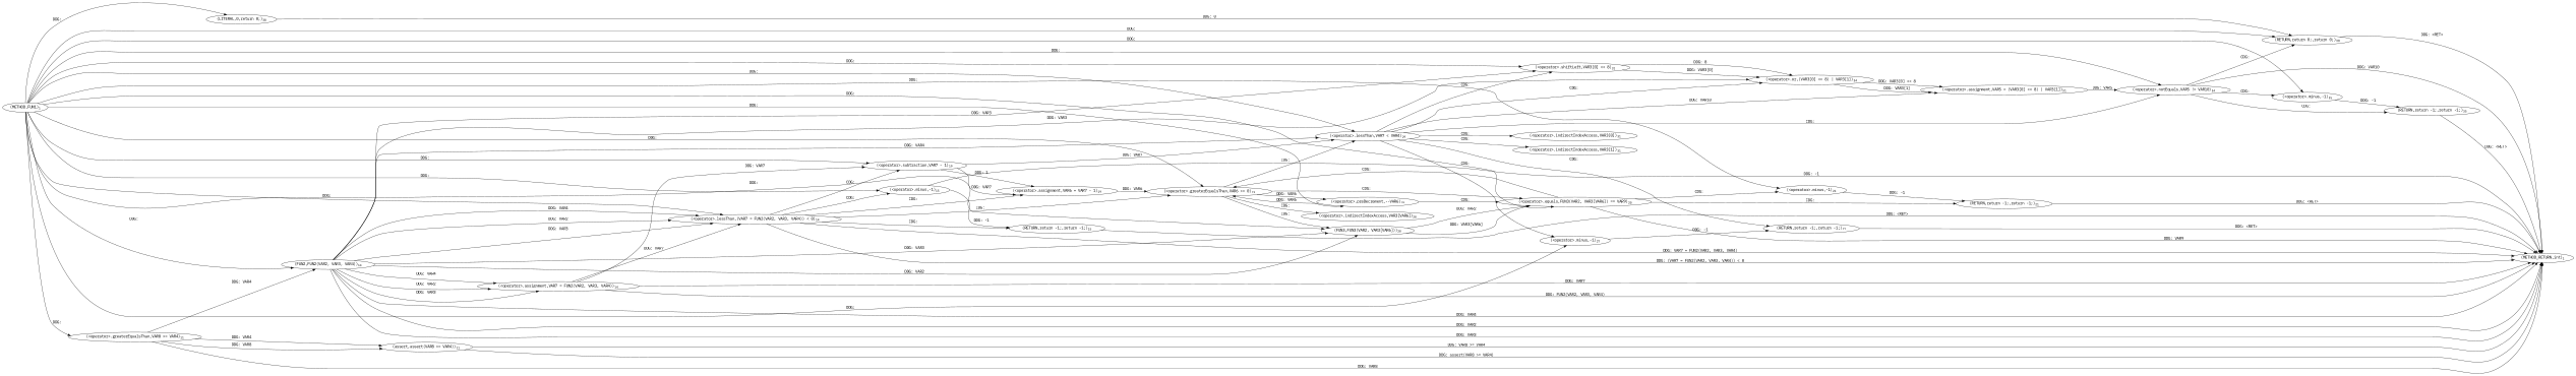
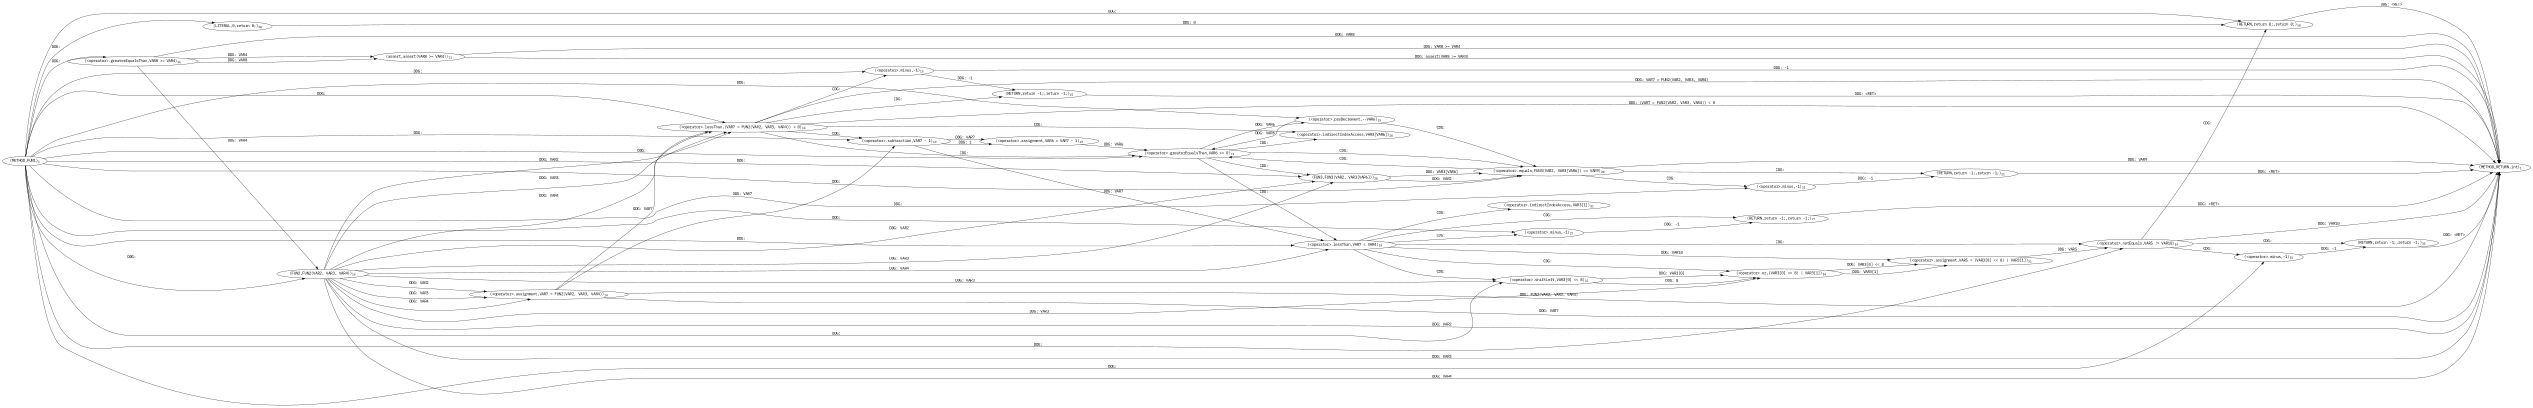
  digraph {
    fontname="IBM Plex Mono"
    rankdir=LR
    node [fontname="IBM Plex Mono"]
    edge [fontname="IBM Plex Mono"]
    n1 [label=<(METHOD,FUN1)<SUB>1</SUB>>]
    n2 [label=<(RETURN,return 0;,return 0;)<SUB>38</SUB>>]
    n3 [label=<(&lt;operator&gt;.lessThan,(VAR7 = FUN2(VAR2, VAR3, VAR4)) &lt; 0)<SUB>14</SUB>>]
    n4 [label=<(&lt;operator&gt;.greaterEqualsThan,VAR6 &gt;= 0)<SUB>19</SUB>>]
    n5 [label=<(&lt;operator&gt;.preDecrement,--VAR6)<SUB>19</SUB>>]
    n6 [label=<(&lt;operator&gt;.lessThan,VAR7 &lt; VAR4)<SUB>29</SUB>>]
    n7 [label=<(&lt;operator&gt;.notEquals,VAR5 != VAR10)<SUB>34</SUB>>]
    n8 [label=<(LITERAL,0,return 0;)<SUB>38</SUB>>]
    n9 [label=<(&lt;operator&gt;.greaterEqualsThan,VAR8 &gt;= VAR4)<SUB>11</SUB>>]
    n10 [label=<(&lt;operator&gt;.minus,-1)<SUB>15</SUB>>]
    n11 [label=<(&lt;operator&gt;.equals,FUN3(VAR2, VAR3[VAR6]) == VAR9)<SUB>20</SUB>>]
    n12 [label=<(&lt;operator&gt;.minus,-1)<SUB>27</SUB>>]
    n13 [label=<(&lt;operator&gt;.shiftLeft,VAR3[0] &lt;&lt; 8)<SUB>31</SUB>>]
    n14 [label=<(&lt;operator&gt;.minus,-1)<SUB>35</SUB>>]
    n15 [label=<(FUN2,FUN2(VAR2, VAR3, VAR4))<SUB>14</SUB>>]
    n16 [label=<(&lt;operator&gt;.subtraction,VAR7 - 1)<SUB>19</SUB>>]
    n17 [label=<(FUN3,FUN3(VAR2, VAR3[VAR6]))<SUB>20</SUB>>]
    n18 [label=<(&lt;operator&gt;.minus,-1)<SUB>21</SUB>>]
    n19 [label=<(METHOD_RETURN,int)<SUB>1</SUB>>]
    n20 [label=<(RETURN,return -1;,return -1;)<SUB>15</SUB>>]
    n21 [label=<(&lt;operator&gt;.assignment,VAR6 = VAR7 - 1)<SUB>19</SUB>>]
    n22 [label=<(&lt;operator&gt;.indirectIndexAccess,VAR3[VAR6])<SUB>20</SUB>>]
    n23 [label=<(&lt;operator&gt;.assignment,VAR5 = (VAR3[0] &lt;&lt; 8) | VAR3[1])<SUB>31</SUB>>]
    n24 [label=<(RETURN,return -1;,return -1;)<SUB>27</SUB>>]
    n25 [label=<(&lt;operator&gt;.or,(VAR3[0] &lt;&lt; 8) | VAR3[1])<SUB>34</SUB>>]
    n26 [label=<(&lt;operator&gt;.indirectIndexAccess,VAR3[1])<SUB>31</SUB>>]
-   n27 [label=<(&lt;operator&gt;.indirectIndexAccess,VAR3[0])<SUB>31</SUB>>]
    n28 [label=<(RETURN,return -1;,return -1;)<SUB>35</SUB>>]
    n29 [label=<(assert,assert(VAR8 &gt;= VAR4))<SUB>11</SUB>>]
    n30 [label=<(RETURN,return -1;,return -1;)<SUB>21</SUB>>]
    n31 [label=<(&lt;operator&gt;.assignment,VAR7 = FUN2(VAR2, VAR3, VAR4))<SUB>14</SUB>>]
    n1 -> n2 [label="DDG: "]
    n1 -> n3 [label="DDG: "]
    n1 -> n4 [label="DDG: "]
    n1 -> n5 [label="DDG: "]
    n1 -> n6 [label="DDG: "]
    n1 -> n7 [label="DDG: "]
    n1 -> n8 [label="DDG: "]
    n1 -> n9 [label="DDG: "]
    n1 -> n10 [label="DDG: "]
    n1 -> n11 [label="DDG: "]
    n1 -> n12 [label="DDG: "]
    n1 -> n13 [label="DDG: "]
    n1 -> n14 [label="DDG: "]
    n1 -> n15 [label="DDG: "]
    n1 -> n16 [label="DDG: "]
    n1 -> n17 [label="DDG: "]
    n1 -> n18 [label="DDG: "]
    n2 -> n19 [label="DDG: &lt;RET&gt;"]
    n3 -> n4 [label="CDG: "]
    n3 -> n10 [label="CDG: "]
    n3 -> n16 [label="CDG: "]
    n3 -> n19 [label="DDG: VAR7 = FUN2(VAR2, VAR3, VAR4)"]
    n3 -> n19 [label="DDG: (VAR7 = FUN2(VAR2, VAR3, VAR4)) &lt; 0"]
    n3 -> n20 [label="CDG: "]
-   n3 -> n21 [label="CDG: "]
+   n3 -> n22 [label="CDG: "]
    n4 -> n5 [label="DDG: VAR6"]
    n4 -> n6 [label="CDG: "]
    n4 -> n11 [label="CDG: "]
    n4 -> n17 [label="CDG: "]
    n4 -> n22 [label="CDG: "]
    n5 -> n4 [label="DDG: VAR6"]
    n5 -> n11 [label="CDG: "]
    n6 -> n7 [label="CDG: "]
    n6 -> n12 [label="CDG: "]
    n6 -> n13 [label="CDG: "]
    n6 -> n23 [label="DDG: VAR10"]
    n6 -> n24 [label="CDG: "]
    n6 -> n25 [label="CDG: "]
    n6 -> n26 [label="CDG: "]
-   n6 -> n27 [label="CDG: "]
    n7 -> n2 [label="CDG: "]
    n7 -> n14 [label="CDG: "]
    n7 -> n19 [label="DDG: VAR10"]
    n7 -> n28 [label="CDG: "]
    n8 -> n2 [label="DDG: 0"]
    n9 -> n15 [label="DDG: VAR4"]
    n9 -> n19 [label="DDG: VAR8"]
    n9 -> n29 [label="DDG: VAR8"]
    n9 -> n29 [label="DDG: VAR4"]
    n10 -> n19 [label="DDG: -1"]
    n10 -> n20 [label="DDG: -1"]
    n11 -> n4 [label="CDG: "]
    n11 -> n18 [label="CDG: "]
    n11 -> n19 [label="DDG: VAR9"]
    n11 -> n30 [label="CDG: "]
    n12 -> n24 [label="DDG: -1"]
    n13 -> n25 [label="DDG: VAR3[0]"]
    n13 -> n25 [label="DDG: 8"]
    n14 -> n28 [label="DDG: -1"]
    n15 -> n3 [label="DDG: VAR2"]
    n15 -> n3 [label="DDG: VAR3"]
    n15 -> n3 [label="DDG: VAR4"]
    n15 -> n6 [label="DDG: VAR4"]
    n15 -> n13 [label="DDG: VAR3"]
    n15 -> n17 [label="DDG: VAR2"]
    n15 -> n17 [label="DDG: VAR3"]
    n15 -> n19 [label="DDG: VAR2"]
    n15 -> n19 [label="DDG: VAR3"]
    n15 -> n19 [label="DDG: VAR4"]
    n15 -> n25 [label="DDG: VAR3"]
    n15 -> n31 [label="DDG: VAR2"]
    n15 -> n31 [label="DDG: VAR3"]
    n15 -> n31 [label="DDG: VAR4"]
    n16 -> n6 [label="DDG: VAR7"]
    n16 -> n21 [label="DDG: VAR7"]
    n16 -> n21 [label="DDG: 1"]
    n17 -> n11 [label="DDG: VAR2"]
    n17 -> n11 [label="DDG: VAR3[VAR6]"]
    n18 -> n30 [label="DDG: -1"]
    n20 -> n19 [label="DDG: &lt;RET&gt;"]
    n21 -> n4 [label="DDG: VAR6"]
    n23 -> n7 [label="DDG: VAR5"]
    n24 -> n19 [label="DDG: &lt;RET&gt;"]
    n25 -> n23 [label="DDG: VAR3[0] &lt;&lt; 8"]
    n25 -> n23 [label="DDG: VAR3[1]"]
    n28 -> n19 [label="DDG: &lt;RET&gt;"]
    n29 -> n19 [label="DDG: VAR8 &gt;= VAR4"]
    n29 -> n19 [label="DDG: assert(VAR8 &gt;= VAR4)"]
    n30 -> n19 [label="DDG: &lt;RET&gt;"]
    n31 -> n3 [label="DDG: VAR7"]
    n31 -> n16 [label="DDG: VAR7"]
    n31 -> n19 [label="DDG: VAR7"]
    n31 -> n19 [label="DDG: FUN2(VAR2, VAR3, VAR4)"]
  }
